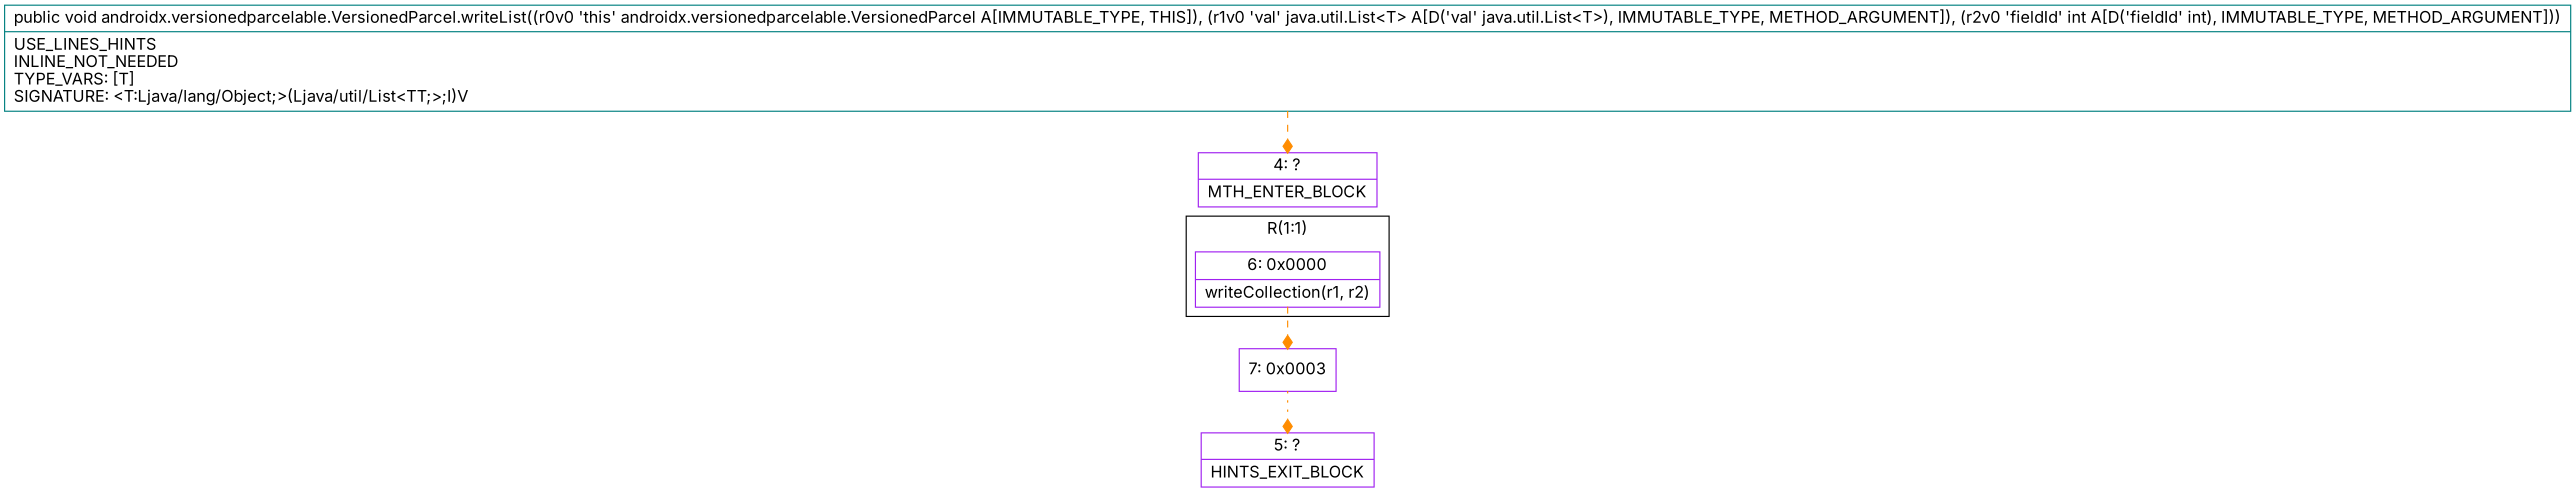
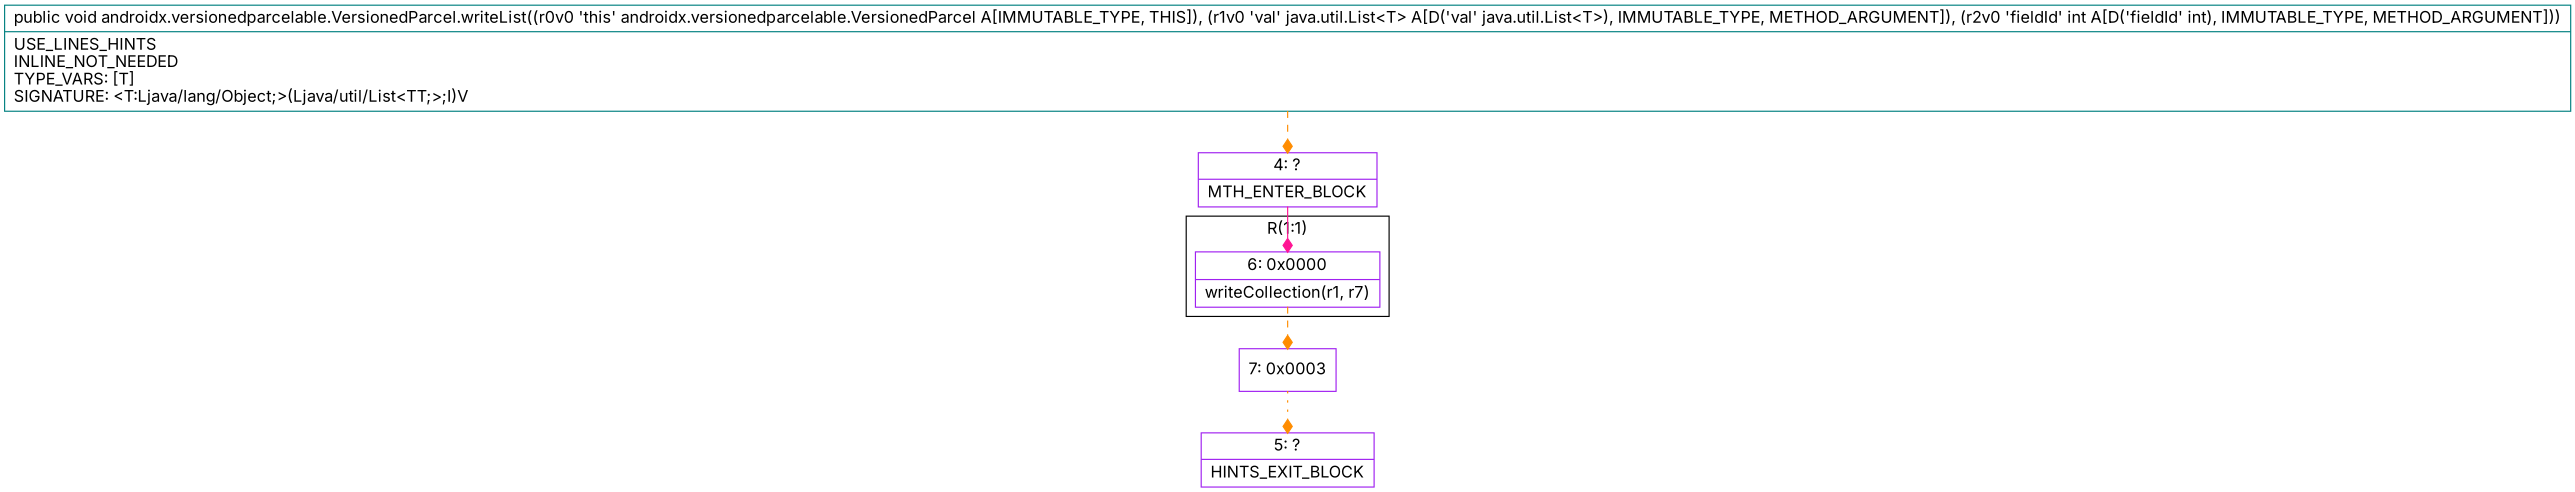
  digraph {
    fontname=Inter
    node [color=purple fontname=Inter shape=record]
    edge [arrowhead=diamond color=darkorange fontname=Inter style=dashed]
-   n1 [label="{6\:\ 0x0000|writeCollection(r1, r2)\l}"]
+   n1 [label="{6\:\ 0x0000|writeCollection(r1, r7)\l}"]
    n2 [label="{7\:\ 0x0003}"]
    n3 [label="{5\:\ ?|HINTS_EXIT_BLOCK\l}"]
    n4 [label="{4\:\ ?|MTH_ENTER_BLOCK\l}"]
    n5 [color=teal label="{public void androidx.versionedparcelable.VersionedParcel.writeList((r0v0 'this' androidx.versionedparcelable.VersionedParcel A[IMMUTABLE_TYPE, THIS]), (r1v0 'val' java.util.List\<T\> A[D('val' java.util.List\<T\>), IMMUTABLE_TYPE, METHOD_ARGUMENT]), (r2v0 'fieldId' int A[D('fieldId' int), IMMUTABLE_TYPE, METHOD_ARGUMENT]))  | USE_LINES_HINTS\lINLINE_NOT_NEEDED\lTYPE_VARS: [T]\lSIGNATURE: \<T:Ljava\/lang\/Object;\>(Ljava\/util\/List\<TT;\>;I)V\l}"]
    subgraph cluster_1 {
      label="R(1:1)"
      n1
    }
    n1 -> n2
    n2 -> n3 [style=dotted]
+   n4 -> n1 [color=deeppink style=solid]
    n5 -> n4
  }
